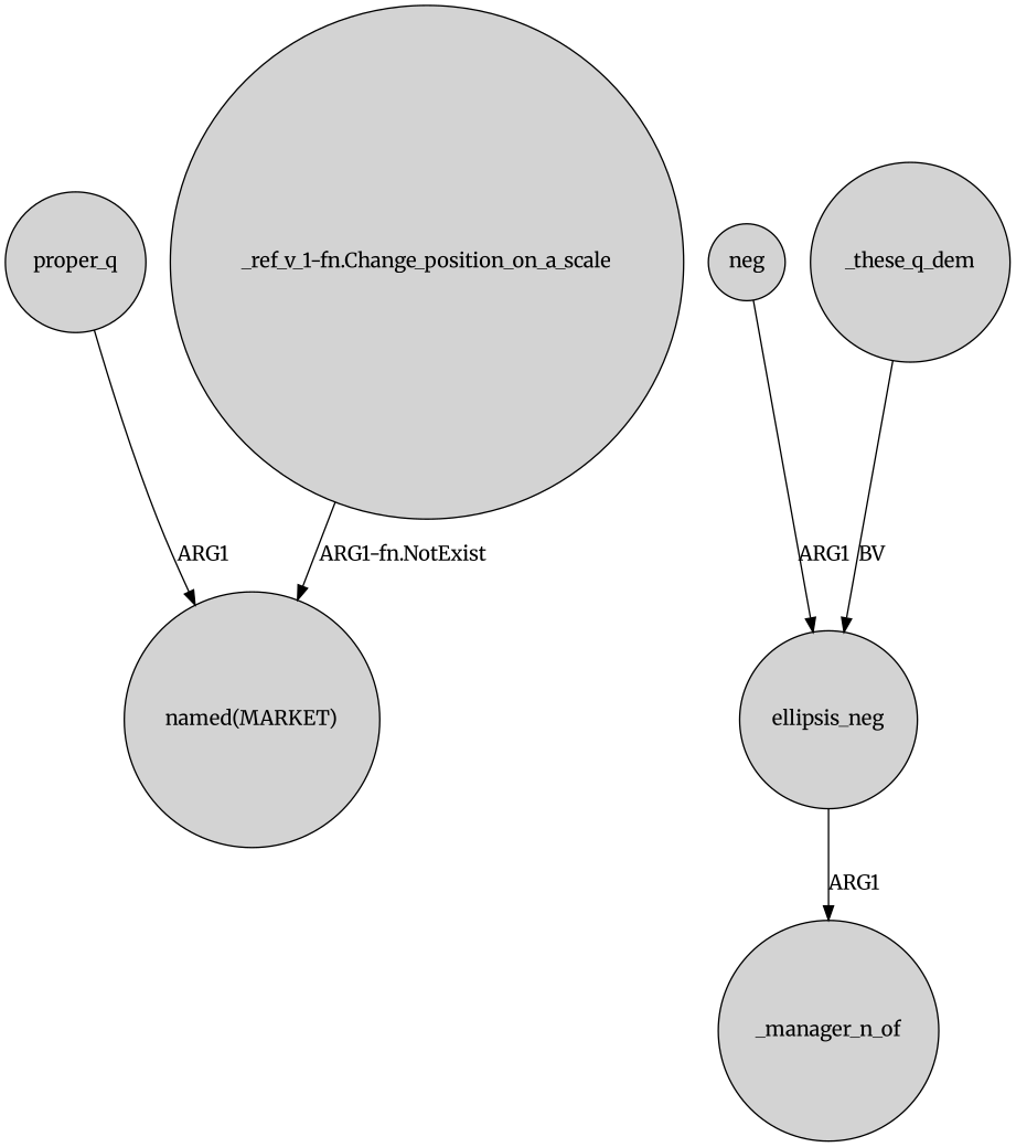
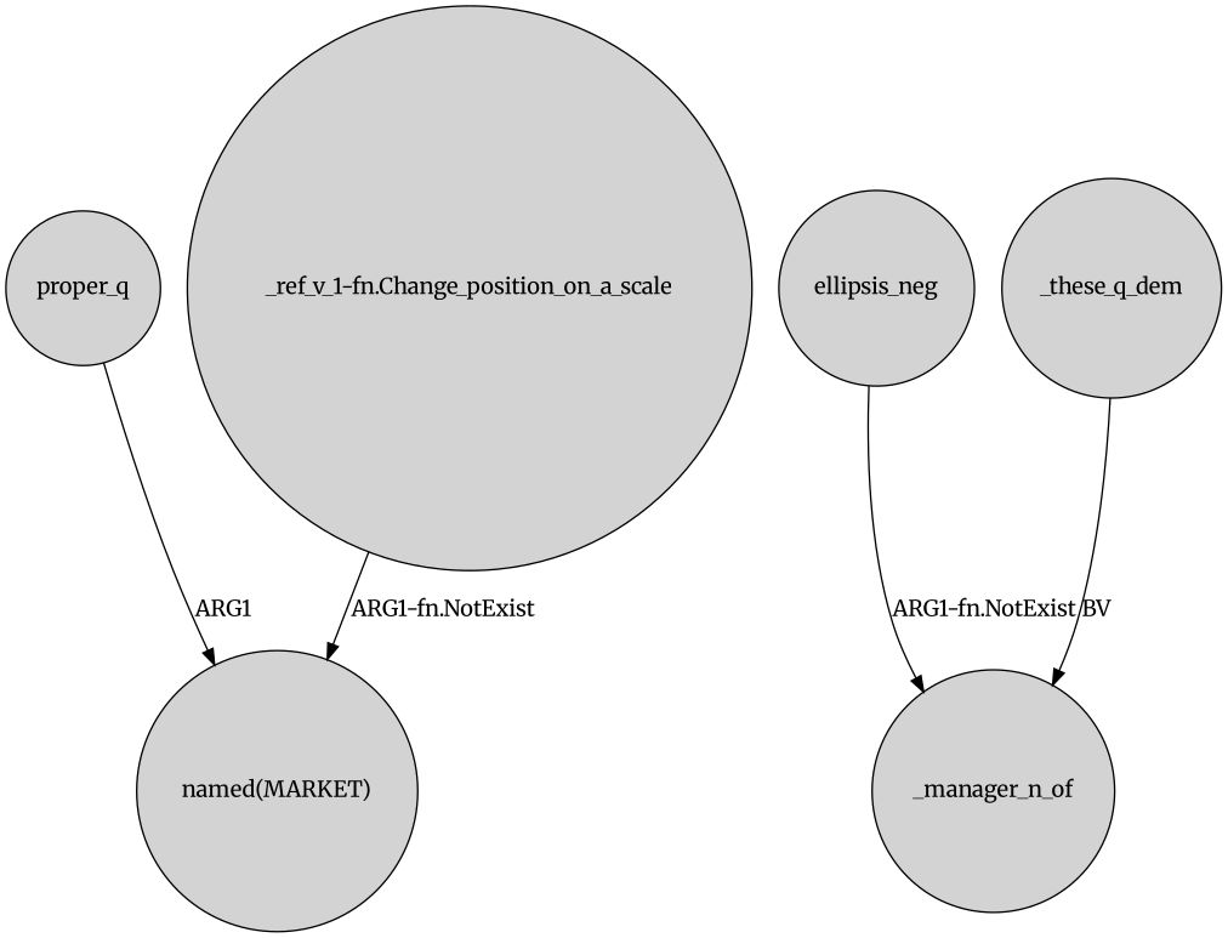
  digraph {
    fontname=Merriweather
    node [fontname=Merriweather shape=circle style=filled]
    edge [fontname=Merriweather]
    proper_q
    "named(MARKET)"
    n3 [label="_ref_v_1-fn.Change_position_on_a_scale"]
    n4 [label=ellipsis_neg]
    _manager_n_of
-   neg
    _these_q_dem
    proper_q -> "named(MARKET)" [label=ARG1]
    n3 -> "named(MARKET)" [label="ARG1-fn.NotExist"]
-   n4 -> _manager_n_of [label=ARG1]
-   neg -> n4 [label=ARG1]
-   _these_q_dem -> n4 [label=BV]
+   n4 -> _manager_n_of [label="ARG1-fn.NotExist"]
+   _these_q_dem -> _manager_n_of [label=BV]
  }
